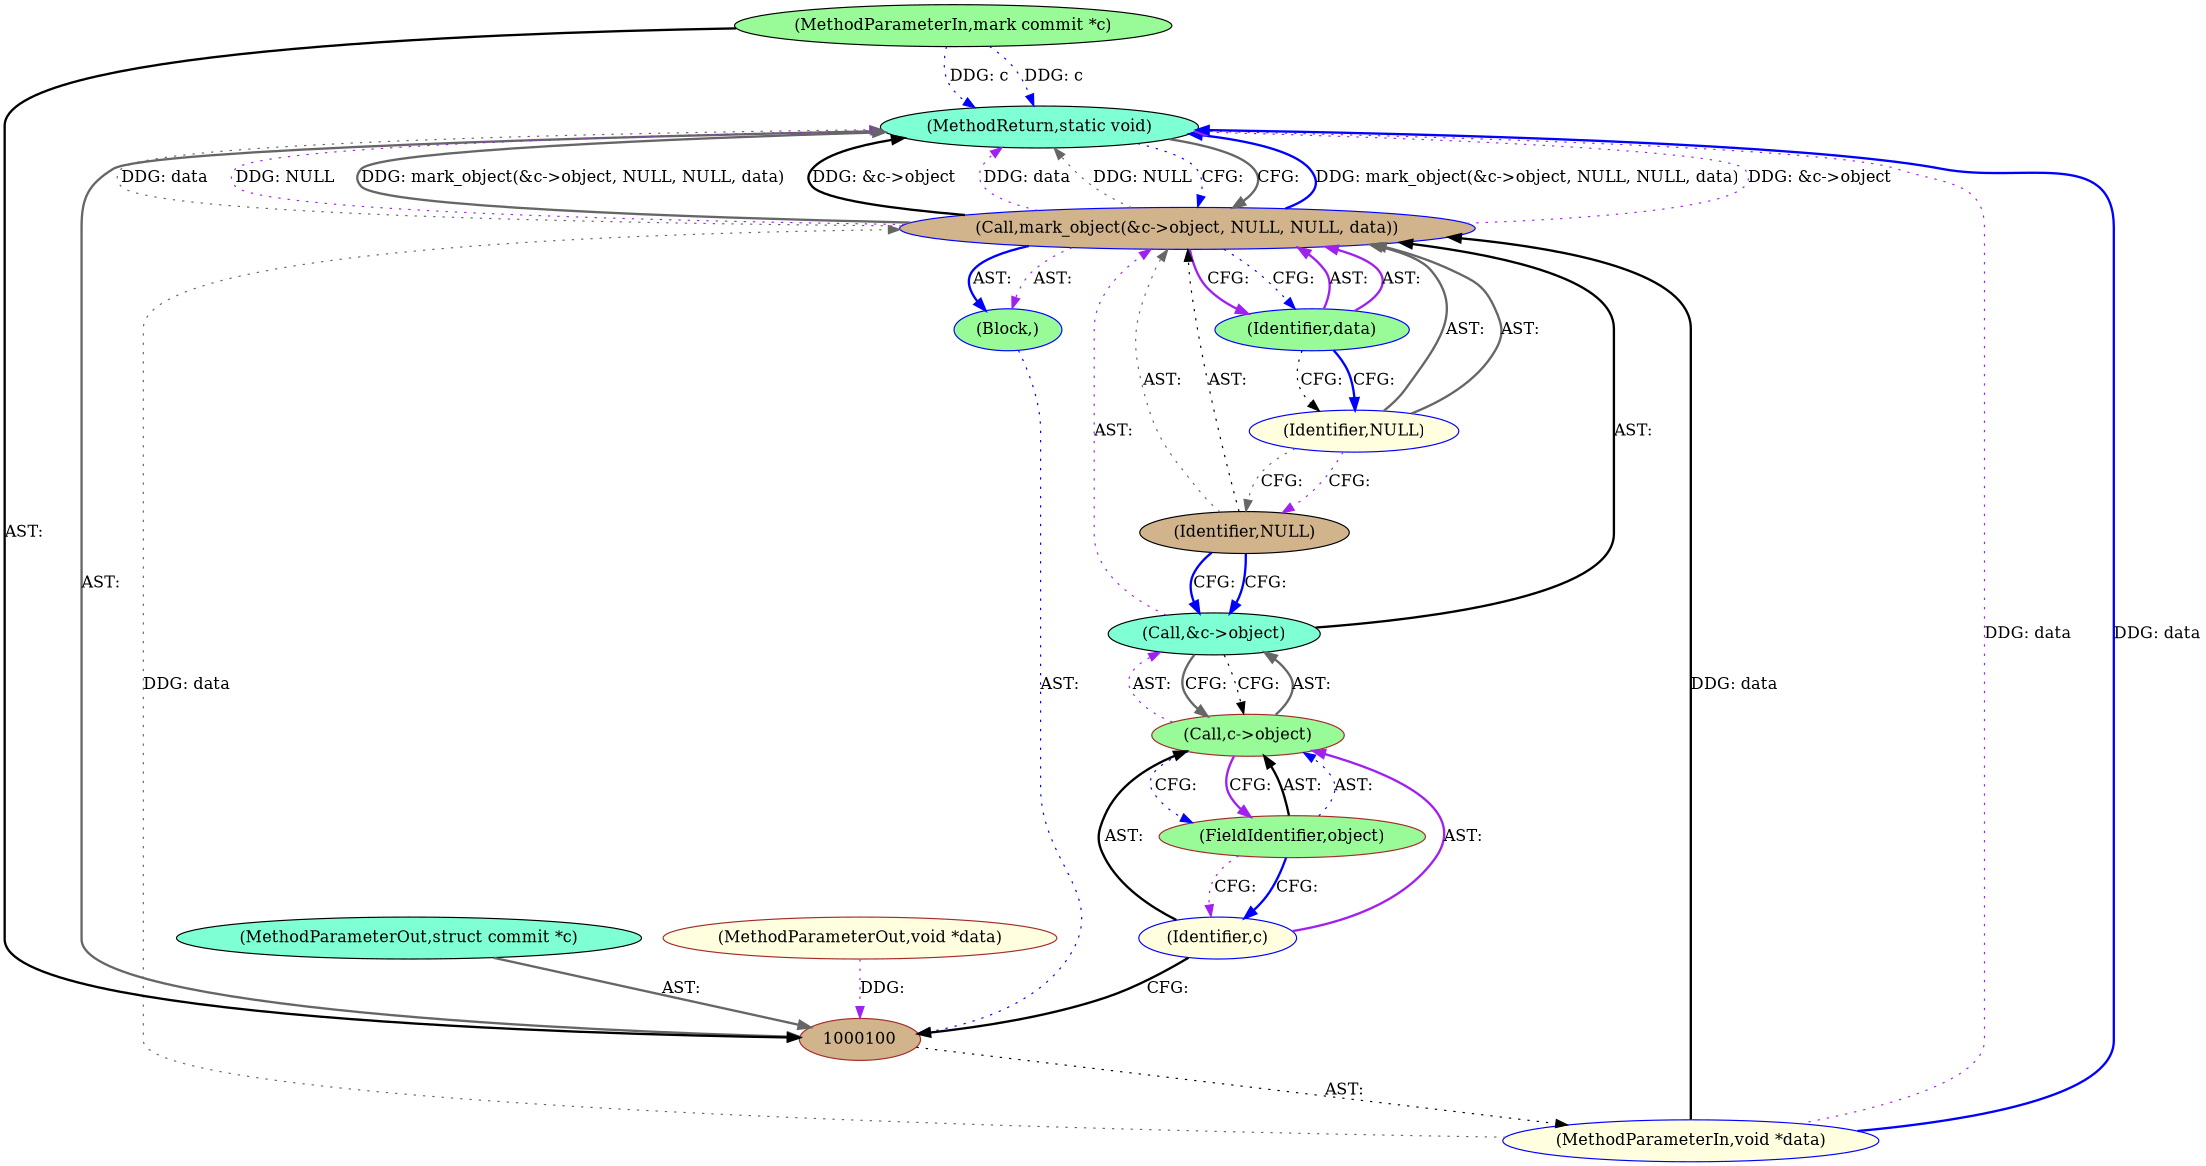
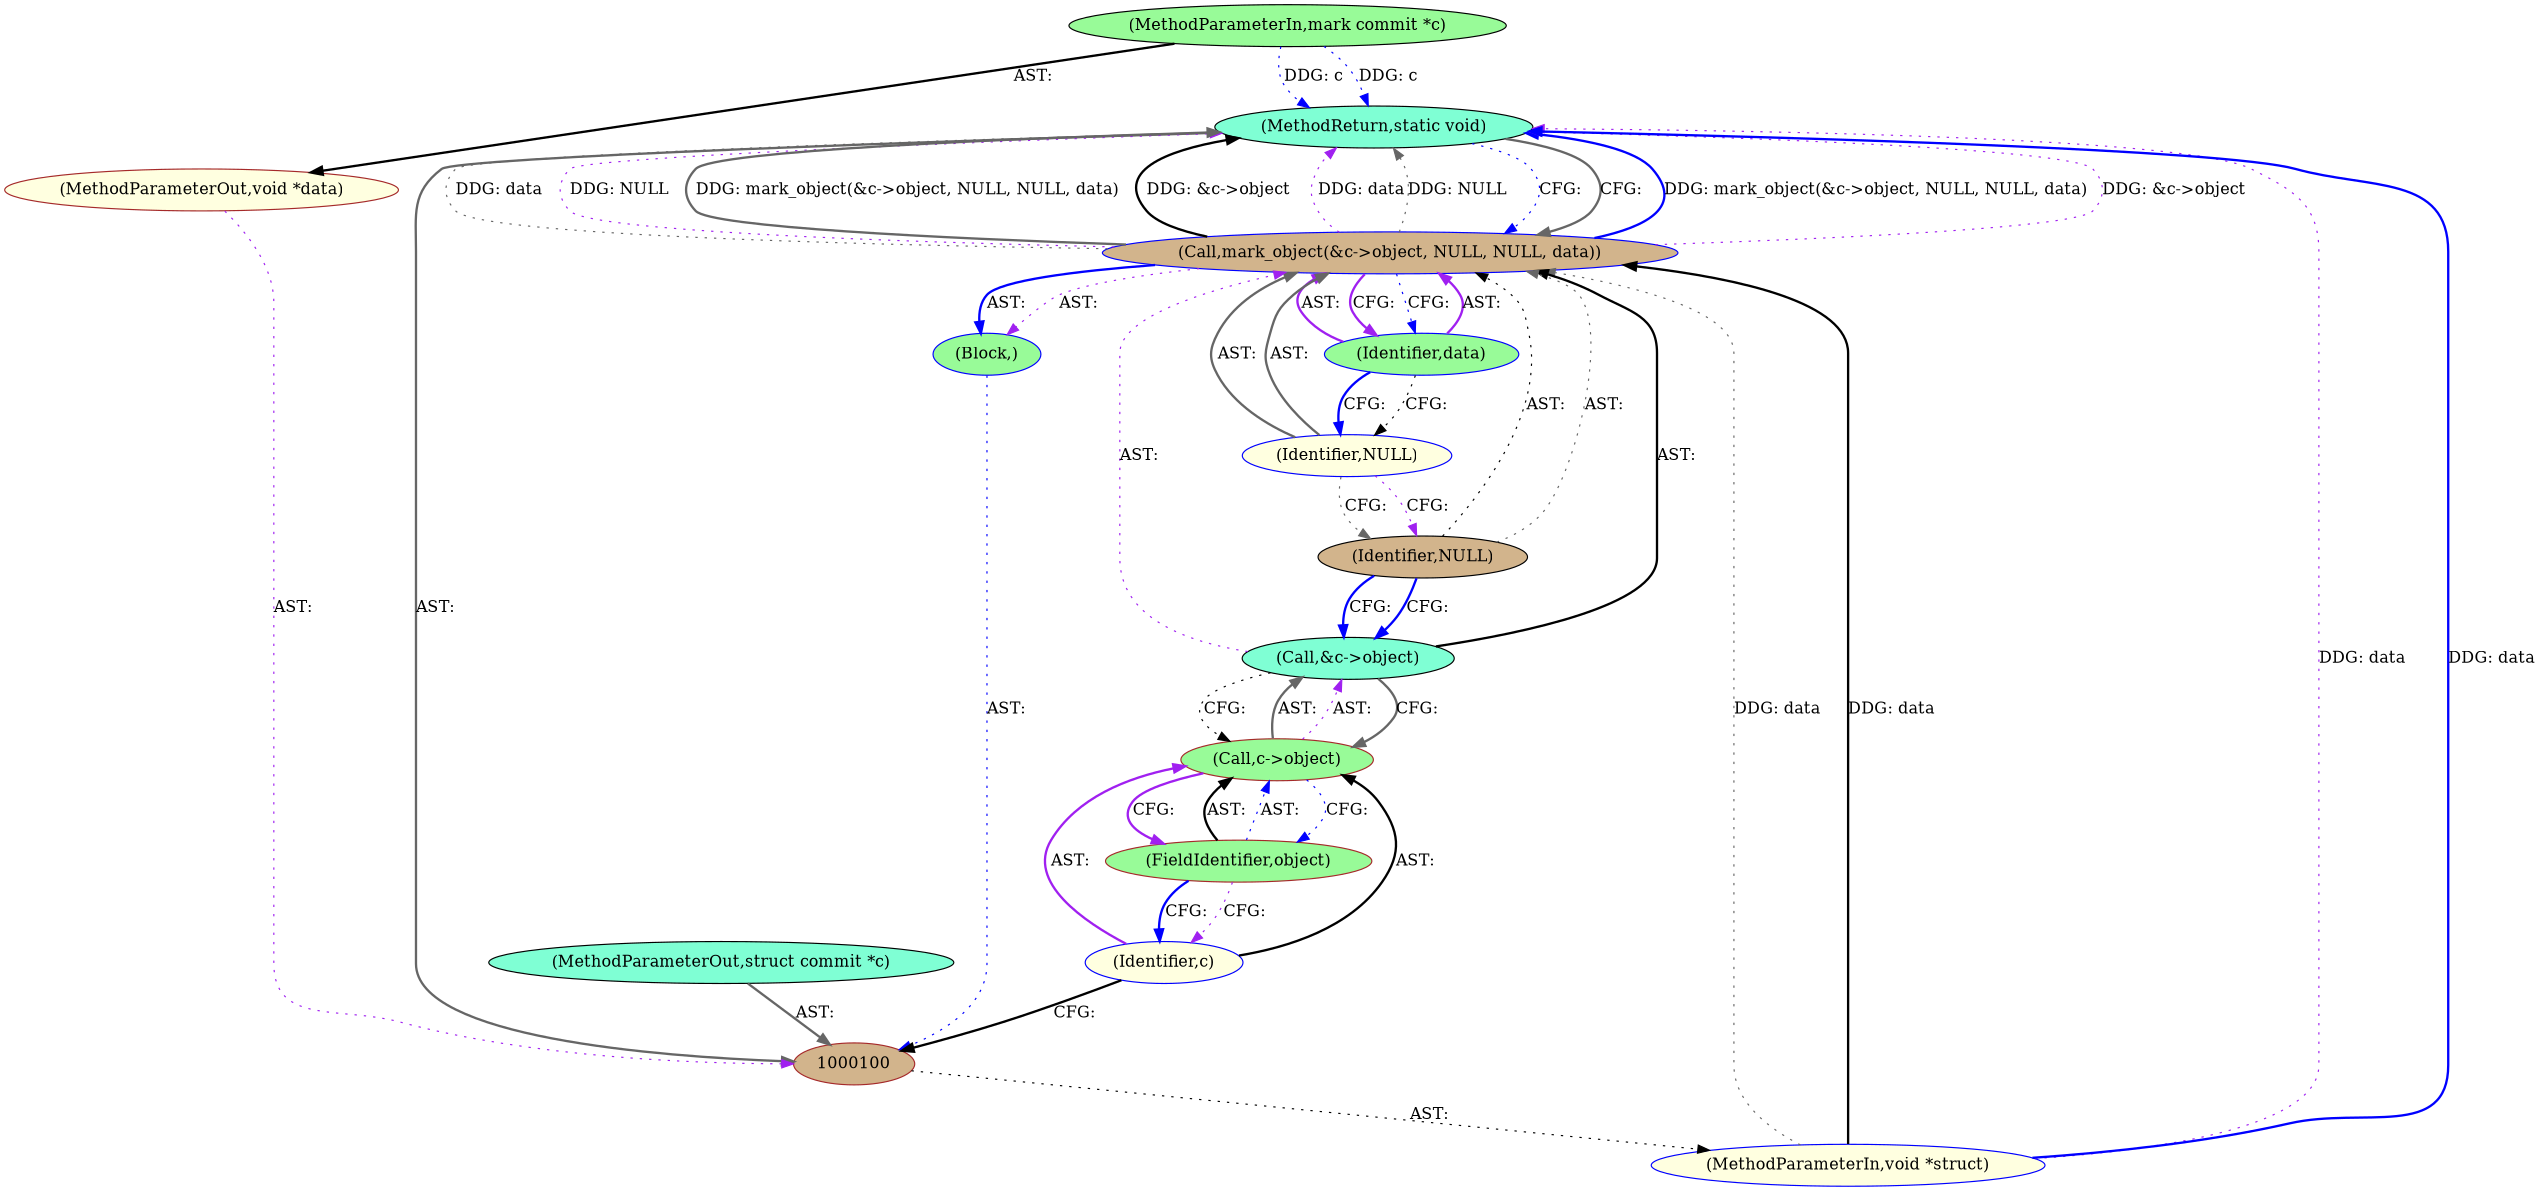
  digraph {
    node [color=blue fillcolor=palegreen style=filled]
    edge [color=purple style=bold]
    n1 [color=black fillcolor=aquamarine label="(MethodReturn,static void)"]
    n2 [fillcolor=tan label="(Call,mark_object(&c->object, NULL, NULL, data))"]
    1000100 [color=brown fillcolor=tan]
    n4 [label="(Block,)"]
    n5 [label="(Identifier,data)"]
-   n6 [fillcolor=lightyellow label="(MethodParameterIn,void *data)"]
+   n6 [fillcolor=lightyellow label="(MethodParameterIn,void *struct)"]
    n7 [color=black label="(MethodParameterIn,mark commit *c)"]
    n8 [color=black fillcolor=aquamarine label="(MethodParameterOut,struct commit *c)"]
    n9 [color=brown fillcolor=lightyellow label="(MethodParameterOut,void *data)"]
    n10 [fillcolor=lightyellow label="(Identifier,NULL)"]
    n11 [color=black fillcolor=aquamarine label="(Call,&c->object)"]
    n12 [color=brown label="(Call,c->object)"]
    n13 [color=brown label="(FieldIdentifier,object)"]
    n14 [fillcolor=lightyellow label="(Identifier,c)"]
    n15 [color=black fillcolor=tan label="(Identifier,NULL)"]
    n1 -> n2 [color=blue label="CFG: " style=dotted]
    n1 -> n2 [color=gray40 label="CFG: "]
    n1 -> 1000100 [color=gray40 label="AST: "]
    n2 -> n1 [color=blue label="DDG: mark_object(&c->object, NULL, NULL, data)"]
    n2 -> n1 [label="DDG: &c->object" style=dotted]
    n2 -> n1 [color=gray40 label="DDG: data" style=dotted]
    n2 -> n1 [label="DDG: NULL" style=dotted]
    n2 -> n1 [color=gray40 label="DDG: mark_object(&c->object, NULL, NULL, data)"]
    n2 -> n1 [color=black label="DDG: &c->object"]
    n2 -> n1 [label="DDG: data" style=dotted]
    n2 -> n1 [color=gray40 label="DDG: NULL" style=dotted]
    n2 -> n4 [label="AST: " style=dotted]
    n2 -> n4 [color=blue label="AST: "]
    n2 -> n5 [label="CFG: "]
    n2 -> n5 [color=blue label="CFG: " style=dotted]
    1000100 -> n6 [color=black label="AST: " style=dotted]
    n4 -> 1000100 [color=blue label="AST: " style=dotted]
    n5 -> n2 [label="AST: "]
    n5 -> n2 [label="AST: "]
    n5 -> n10 [color=black label="CFG: " style=dotted]
    n5 -> n10 [color=blue label="CFG: "]
    n6 -> n1 [label="DDG: data" style=dotted]
    n6 -> n1 [color=blue label="DDG: data"]
    n6 -> n2 [color=gray40 label="DDG: data" style=dotted]
    n6 -> n2 [color=black label="DDG: data"]
    n7 -> n1 [color=blue label="DDG: c" style=dotted]
    n7 -> n1 [color=blue label="DDG: c" style=dotted]
-   n7 -> 1000100 [color=black label="AST: "]
+   n7 -> n9 [color=black label="AST: "]
    n8 -> 1000100 [color=gray40 label="AST: "]
-   n9 -> 1000100 [label="DDG: " style=dotted]
+   n9 -> 1000100 [label="AST: " style=dotted]
    n10 -> n2 [color=gray40 label="AST: "]
    n10 -> n2 [color=gray40 label="AST: "]
    n10 -> n15 [label="CFG: " style=dotted]
    n10 -> n15 [color=gray40 label="CFG: " style=dotted]
    n11 -> n2 [color=black label="AST: "]
    n11 -> n2 [label="AST: " style=dotted]
    n11 -> n12 [color=gray40 label="CFG: "]
    n11 -> n12 [color=black label="CFG: " style=dotted]
    n12 -> n11 [color=gray40 label="AST: "]
    n12 -> n11 [label="AST: " style=dotted]
    n12 -> n13 [color=blue label="CFG: " style=dotted]
    n12 -> n13 [label="CFG: "]
    n13 -> n12 [color=black label="AST: "]
    n13 -> n12 [color=blue label="AST: " style=dotted]
    n13 -> n14 [color=blue label="CFG: "]
    n13 -> n14 [label="CFG: " style=dotted]
    n14 -> 1000100 [color=black label="CFG: "]
    n14 -> n12 [color=black label="AST: "]
    n14 -> n12 [label="AST: "]
    n15 -> n2 [color=gray40 label="AST: " style=dotted]
    n15 -> n2 [color=black label="AST: " style=dotted]
    n15 -> n11 [color=blue label="CFG: "]
    n15 -> n11 [color=blue label="CFG: "]
  }
